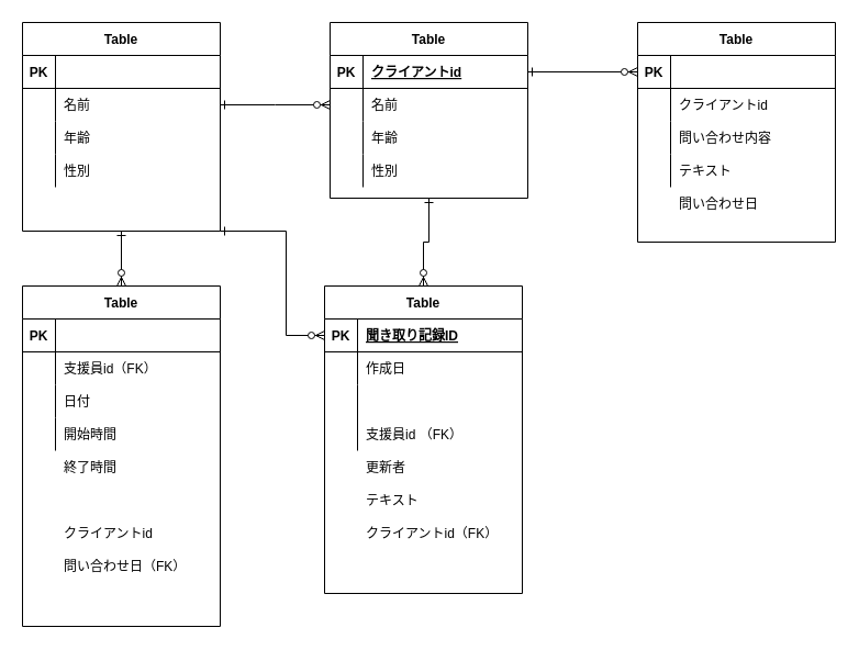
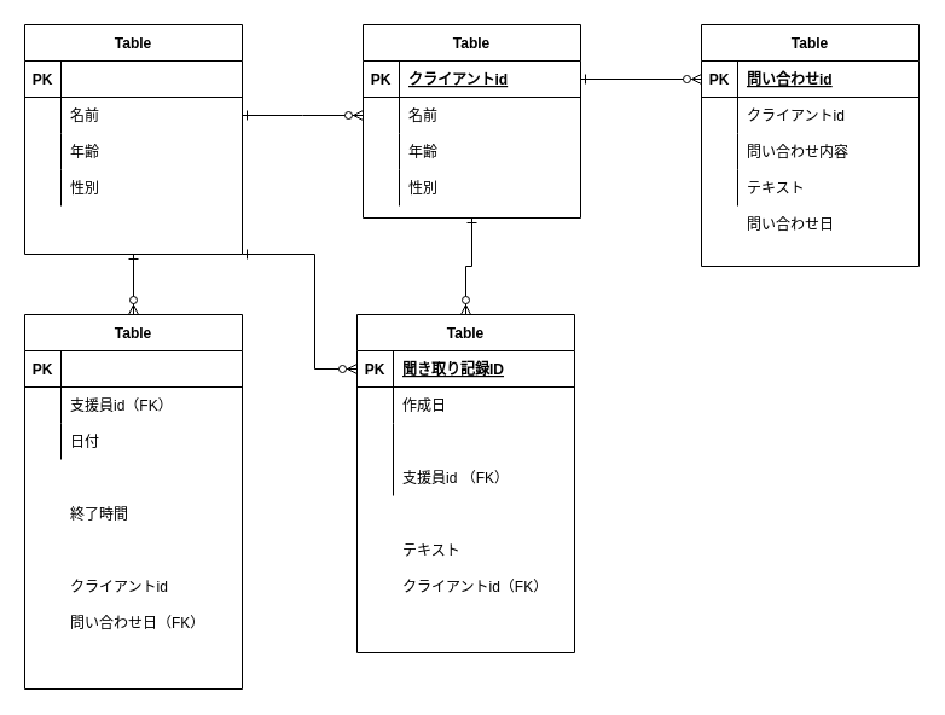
  <mxCell id="0" />
  <mxCell id="1" parent="0" />
  <mxCell id="2" style="edgeStyle=orthogonalEdgeStyle;rounded=0;orthogonalLoop=1;jettySize=auto;html=1;entryX=0.5;entryY=0;entryDx=0;entryDy=0;startArrow=ERone;startFill=0;endArrow=ERzeroToMany;endFill=1;" edge="1" parent="1" source="3" target="64"><mxGeometry relative="1" as="geometry" /></mxCell>
  <mxCell id="3" value="Table" style="shape=table;startSize=30;container=1;collapsible=1;childLayout=tableLayout;fixedRows=1;rowLines=0;fontStyle=1;align=center;resizeLast=1;" vertex="1" parent="1"><mxGeometry x="300" y="20" width="180" height="160" as="geometry" /></mxCell>
  <mxCell id="4" value="" style="shape=partialRectangle;collapsible=0;dropTarget=0;pointerEvents=0;fillColor=none;top=0;left=0;bottom=1;right=0;points=[[0,0.5],[1,0.5]];portConstraint=eastwest;" vertex="1" parent="3"><mxGeometry y="30" width="180" height="30" as="geometry" /></mxCell>
  <mxCell id="5" value="PK" style="shape=partialRectangle;connectable=0;fillColor=none;top=0;left=0;bottom=0;right=0;fontStyle=1;overflow=hidden;" vertex="1" parent="4"><mxGeometry width="30" height="30" as="geometry" /></mxCell>
  <mxCell id="6" value="クライアントid" style="shape=partialRectangle;connectable=0;fillColor=none;top=0;left=0;bottom=0;right=0;align=left;spacingLeft=6;fontStyle=5;overflow=hidden;" vertex="1" parent="4"><mxGeometry x="30" width="150" height="30" as="geometry" /></mxCell>
  <mxCell id="7" value="" style="shape=partialRectangle;collapsible=0;dropTarget=0;pointerEvents=0;fillColor=none;top=0;left=0;bottom=0;right=0;points=[[0,0.5],[1,0.5]];portConstraint=eastwest;" vertex="1" parent="3"><mxGeometry y="60" width="180" height="30" as="geometry" /></mxCell>
  <mxCell id="8" value="" style="shape=partialRectangle;connectable=0;fillColor=none;top=0;left=0;bottom=0;right=0;editable=1;overflow=hidden;" vertex="1" parent="7"><mxGeometry width="30" height="30" as="geometry" /></mxCell>
  <mxCell id="9" value="名前" style="shape=partialRectangle;connectable=0;fillColor=none;top=0;left=0;bottom=0;right=0;align=left;spacingLeft=6;overflow=hidden;" vertex="1" parent="7"><mxGeometry x="30" width="150" height="30" as="geometry" /></mxCell>
  <mxCell id="10" value="" style="shape=partialRectangle;collapsible=0;dropTarget=0;pointerEvents=0;fillColor=none;top=0;left=0;bottom=0;right=0;points=[[0,0.5],[1,0.5]];portConstraint=eastwest;" vertex="1" parent="3"><mxGeometry y="90" width="180" height="30" as="geometry" /></mxCell>
  <mxCell id="11" value="" style="shape=partialRectangle;connectable=0;fillColor=none;top=0;left=0;bottom=0;right=0;editable=1;overflow=hidden;" vertex="1" parent="10"><mxGeometry width="30" height="30" as="geometry" /></mxCell>
  <mxCell id="12" value="年齢" style="shape=partialRectangle;connectable=0;fillColor=none;top=0;left=0;bottom=0;right=0;align=left;spacingLeft=6;overflow=hidden;" vertex="1" parent="10"><mxGeometry x="30" width="150" height="30" as="geometry" /></mxCell>
  <mxCell id="13" value="" style="shape=partialRectangle;collapsible=0;dropTarget=0;pointerEvents=0;fillColor=none;top=0;left=0;bottom=0;right=0;points=[[0,0.5],[1,0.5]];portConstraint=eastwest;" vertex="1" parent="3"><mxGeometry y="120" width="180" height="30" as="geometry" /></mxCell>
  <mxCell id="14" value="" style="shape=partialRectangle;connectable=0;fillColor=none;top=0;left=0;bottom=0;right=0;editable=1;overflow=hidden;" vertex="1" parent="13"><mxGeometry width="30" height="30" as="geometry" /></mxCell>
  <mxCell id="15" value="性別" style="shape=partialRectangle;connectable=0;fillColor=none;top=0;left=0;bottom=0;right=0;align=left;spacingLeft=6;overflow=hidden;" vertex="1" parent="13"><mxGeometry x="30" width="150" height="30" as="geometry" /></mxCell>
  <mxCell id="16" value="" style="group" vertex="1" connectable="0" parent="1"><mxGeometry x="20" y="20" width="180" height="190" as="geometry" /></mxCell>
  <mxCell id="17" value="Table" style="shape=table;startSize=30;container=1;collapsible=1;childLayout=tableLayout;fixedRows=1;rowLines=0;fontStyle=1;align=center;resizeLast=1;" vertex="1" parent="16"><mxGeometry width="180" height="190" as="geometry" /></mxCell>
  <mxCell id="18" value="" style="shape=partialRectangle;collapsible=0;dropTarget=0;pointerEvents=0;fillColor=none;top=0;left=0;bottom=1;right=0;points=[[0,0.5],[1,0.5]];portConstraint=eastwest;" vertex="1" parent="17"><mxGeometry y="30" width="180" height="30" as="geometry" /></mxCell>
  <mxCell id="19" value="PK" style="shape=partialRectangle;connectable=0;fillColor=none;top=0;left=0;bottom=0;right=0;fontStyle=1;overflow=hidden;" vertex="1" parent="18"><mxGeometry width="30" height="30" as="geometry" /></mxCell>
  <mxCell id="20" value="" style="shape=partialRectangle;collapsible=0;dropTarget=0;pointerEvents=0;fillColor=none;top=0;left=0;bottom=0;right=0;points=[[0,0.5],[1,0.5]];portConstraint=eastwest;" vertex="1" parent="17"><mxGeometry y="60" width="180" height="30" as="geometry" /></mxCell>
  <mxCell id="21" value="" style="shape=partialRectangle;connectable=0;fillColor=none;top=0;left=0;bottom=0;right=0;editable=1;overflow=hidden;" vertex="1" parent="20"><mxGeometry width="30" height="30" as="geometry" /></mxCell>
  <mxCell id="22" value="名前" style="shape=partialRectangle;connectable=0;fillColor=none;top=0;left=0;bottom=0;right=0;align=left;spacingLeft=6;overflow=hidden;" vertex="1" parent="20"><mxGeometry x="30" width="150" height="30" as="geometry" /></mxCell>
  <mxCell id="23" value="" style="shape=partialRectangle;collapsible=0;dropTarget=0;pointerEvents=0;fillColor=none;top=0;left=0;bottom=0;right=0;points=[[0,0.5],[1,0.5]];portConstraint=eastwest;" vertex="1" parent="17"><mxGeometry y="90" width="180" height="30" as="geometry" /></mxCell>
  <mxCell id="24" value="" style="shape=partialRectangle;connectable=0;fillColor=none;top=0;left=0;bottom=0;right=0;editable=1;overflow=hidden;" vertex="1" parent="23"><mxGeometry width="30" height="30" as="geometry" /></mxCell>
  <mxCell id="25" value="年齢" style="shape=partialRectangle;connectable=0;fillColor=none;top=0;left=0;bottom=0;right=0;align=left;spacingLeft=6;overflow=hidden;" vertex="1" parent="23"><mxGeometry x="30" width="150" height="30" as="geometry" /></mxCell>
  <mxCell id="26" value="" style="shape=partialRectangle;collapsible=0;dropTarget=0;pointerEvents=0;fillColor=none;top=0;left=0;bottom=0;right=0;points=[[0,0.5],[1,0.5]];portConstraint=eastwest;" vertex="1" parent="17"><mxGeometry y="120" width="180" height="30" as="geometry" /></mxCell>
  <mxCell id="27" value="" style="shape=partialRectangle;connectable=0;fillColor=none;top=0;left=0;bottom=0;right=0;editable=1;overflow=hidden;" vertex="1" parent="26"><mxGeometry width="30" height="30" as="geometry" /></mxCell>
  <mxCell id="28" value="性別" style="shape=partialRectangle;connectable=0;fillColor=none;top=0;left=0;bottom=0;right=0;align=left;spacingLeft=6;overflow=hidden;" vertex="1" parent="26"><mxGeometry x="30" width="150" height="30" as="geometry" /></mxCell>
  <mxCell id="29" value="" style="group" vertex="1" connectable="0" parent="1"><mxGeometry x="20" y="260" width="180" height="310" as="geometry" /></mxCell>
  <mxCell id="30" value="Table" style="shape=table;startSize=30;container=1;collapsible=1;childLayout=tableLayout;fixedRows=1;rowLines=0;fontStyle=1;align=center;resizeLast=1;" vertex="1" parent="29"><mxGeometry width="180" height="310" as="geometry" /></mxCell>
  <mxCell id="31" value="" style="shape=partialRectangle;collapsible=0;dropTarget=0;pointerEvents=0;fillColor=none;top=0;left=0;bottom=1;right=0;points=[[0,0.5],[1,0.5]];portConstraint=eastwest;" vertex="1" parent="30"><mxGeometry y="30" width="180" height="30" as="geometry" /></mxCell>
  <mxCell id="32" value="PK" style="shape=partialRectangle;connectable=0;fillColor=none;top=0;left=0;bottom=0;right=0;fontStyle=1;overflow=hidden;" vertex="1" parent="31"><mxGeometry width="30" height="30" as="geometry" /></mxCell>
  <mxCell id="33" value="" style="shape=partialRectangle;collapsible=0;dropTarget=0;pointerEvents=0;fillColor=none;top=0;left=0;bottom=0;right=0;points=[[0,0.5],[1,0.5]];portConstraint=eastwest;" vertex="1" parent="30"><mxGeometry y="60" width="180" height="30" as="geometry" /></mxCell>
  <mxCell id="34" value="" style="shape=partialRectangle;connectable=0;fillColor=none;top=0;left=0;bottom=0;right=0;editable=1;overflow=hidden;" vertex="1" parent="33"><mxGeometry width="30" height="30" as="geometry" /></mxCell>
  <mxCell id="35" value="支援員id（FK）" style="shape=partialRectangle;connectable=0;fillColor=none;top=0;left=0;bottom=0;right=0;align=left;spacingLeft=6;overflow=hidden;" vertex="1" parent="33"><mxGeometry x="30" width="150" height="30" as="geometry" /></mxCell>
  <mxCell id="36" value="" style="shape=partialRectangle;collapsible=0;dropTarget=0;pointerEvents=0;fillColor=none;top=0;left=0;bottom=0;right=0;points=[[0,0.5],[1,0.5]];portConstraint=eastwest;" vertex="1" parent="30"><mxGeometry y="90" width="180" height="30" as="geometry" /></mxCell>
  <mxCell id="37" value="" style="shape=partialRectangle;connectable=0;fillColor=none;top=0;left=0;bottom=0;right=0;editable=1;overflow=hidden;" vertex="1" parent="36"><mxGeometry width="30" height="30" as="geometry" /></mxCell>
  <mxCell id="38" value="日付" style="shape=partialRectangle;connectable=0;fillColor=none;top=0;left=0;bottom=0;right=0;align=left;spacingLeft=6;overflow=hidden;" vertex="1" parent="36"><mxGeometry x="30" width="150" height="30" as="geometry" /></mxCell>
  <mxCell id="39" value="" style="shape=partialRectangle;collapsible=0;dropTarget=0;pointerEvents=0;fillColor=none;top=0;left=0;bottom=0;right=0;points=[[0,0.5],[1,0.5]];portConstraint=eastwest;" vertex="1" parent="30"><mxGeometry y="120" width="180" height="30" as="geometry" /></mxCell>
  <mxCell id="40" value="" style="shape=partialRectangle;connectable=0;fillColor=none;top=0;left=0;bottom=0;right=0;editable=1;overflow=hidden;" vertex="1" parent="39"><mxGeometry width="30" height="30" as="geometry" /></mxCell>
- <mxCell id="41" value="開始時間" style="shape=partialRectangle;connectable=0;fillColor=none;top=0;left=0;bottom=0;right=0;align=left;spacingLeft=6;overflow=hidden;" vertex="1" parent="39"><mxGeometry x="30" width="150" height="30" as="geometry" /></mxCell>
  <mxCell id="42" value="終了時間" style="shape=partialRectangle;connectable=0;fillColor=none;top=0;left=0;bottom=0;right=0;align=left;spacingLeft=6;overflow=hidden;" vertex="1" parent="29"><mxGeometry x="30" y="150" width="150" height="30" as="geometry" /></mxCell>
  <mxCell id="43" value="クライアントid" style="shape=partialRectangle;connectable=0;fillColor=none;top=0;left=0;bottom=0;right=0;align=left;spacingLeft=6;overflow=hidden;" vertex="1" parent="29"><mxGeometry x="30" y="210" width="150" height="30" as="geometry" /></mxCell>
  <mxCell id="44" value="問い合わせ日（FK）" style="shape=partialRectangle;connectable=0;fillColor=none;top=0;left=0;bottom=0;right=0;align=left;spacingLeft=6;overflow=hidden;" vertex="1" parent="29"><mxGeometry x="30" y="240" width="150" height="30" as="geometry" /></mxCell>
  <mxCell id="45" value="Table" style="shape=table;startSize=30;container=1;collapsible=1;childLayout=tableLayout;fixedRows=1;rowLines=0;fontStyle=1;align=center;resizeLast=1;" vertex="1" parent="1"><mxGeometry x="580" y="20" width="180" height="200" as="geometry" /></mxCell>
  <mxCell id="46" value="" style="shape=partialRectangle;collapsible=0;dropTarget=0;pointerEvents=0;fillColor=none;top=0;left=0;bottom=1;right=0;points=[[0,0.5],[1,0.5]];portConstraint=eastwest;" vertex="1" parent="45"><mxGeometry y="30" width="180" height="30" as="geometry" /></mxCell>
  <mxCell id="47" value="PK" style="shape=partialRectangle;connectable=0;fillColor=none;top=0;left=0;bottom=0;right=0;fontStyle=1;overflow=hidden;" vertex="1" parent="46"><mxGeometry width="30" height="30" as="geometry" /></mxCell>
+ <mxCell id="48" value="問い合わせid" style="shape=partialRectangle;connectable=0;fillColor=none;top=0;left=0;bottom=0;right=0;align=left;spacingLeft=6;fontStyle=5;overflow=hidden;" vertex="1" parent="46"><mxGeometry x="30" width="150" height="30" as="geometry" /></mxCell>
  <mxCell id="49" value="" style="shape=partialRectangle;collapsible=0;dropTarget=0;pointerEvents=0;fillColor=none;top=0;left=0;bottom=0;right=0;points=[[0,0.5],[1,0.5]];portConstraint=eastwest;" vertex="1" parent="45"><mxGeometry y="60" width="180" height="30" as="geometry" /></mxCell>
  <mxCell id="50" value="" style="shape=partialRectangle;connectable=0;fillColor=none;top=0;left=0;bottom=0;right=0;editable=1;overflow=hidden;" vertex="1" parent="49"><mxGeometry width="30" height="30" as="geometry" /></mxCell>
  <mxCell id="51" value="クライアントid" style="shape=partialRectangle;connectable=0;fillColor=none;top=0;left=0;bottom=0;right=0;align=left;spacingLeft=6;overflow=hidden;" vertex="1" parent="49"><mxGeometry x="30" width="150" height="30" as="geometry" /></mxCell>
  <mxCell id="52" value="" style="shape=partialRectangle;collapsible=0;dropTarget=0;pointerEvents=0;fillColor=none;top=0;left=0;bottom=0;right=0;points=[[0,0.5],[1,0.5]];portConstraint=eastwest;" vertex="1" parent="45"><mxGeometry y="90" width="180" height="30" as="geometry" /></mxCell>
  <mxCell id="53" value="" style="shape=partialRectangle;connectable=0;fillColor=none;top=0;left=0;bottom=0;right=0;editable=1;overflow=hidden;" vertex="1" parent="52"><mxGeometry width="30" height="30" as="geometry" /></mxCell>
  <mxCell id="54" value="問い合わせ内容" style="shape=partialRectangle;connectable=0;fillColor=none;top=0;left=0;bottom=0;right=0;align=left;spacingLeft=6;overflow=hidden;" vertex="1" parent="52"><mxGeometry x="30" width="150" height="30" as="geometry" /></mxCell>
  <mxCell id="55" value="" style="shape=partialRectangle;collapsible=0;dropTarget=0;pointerEvents=0;fillColor=none;top=0;left=0;bottom=0;right=0;points=[[0,0.5],[1,0.5]];portConstraint=eastwest;" vertex="1" parent="45"><mxGeometry y="120" width="180" height="30" as="geometry" /></mxCell>
  <mxCell id="56" value="" style="shape=partialRectangle;connectable=0;fillColor=none;top=0;left=0;bottom=0;right=0;editable=1;overflow=hidden;" vertex="1" parent="55"><mxGeometry width="30" height="30" as="geometry" /></mxCell>
  <mxCell id="57" value="テキスト" style="shape=partialRectangle;connectable=0;fillColor=none;top=0;left=0;bottom=0;right=0;align=left;spacingLeft=6;overflow=hidden;" vertex="1" parent="55"><mxGeometry x="30" width="150" height="30" as="geometry" /></mxCell>
  <mxCell id="58" style="edgeStyle=orthogonalEdgeStyle;rounded=0;orthogonalLoop=1;jettySize=auto;html=1;endArrow=ERzeroToMany;endFill=1;startArrow=ERone;startFill=0;" edge="1" parent="1" source="20"><mxGeometry relative="1" as="geometry"><mxPoint x="300" y="95" as="targetPoint" /></mxGeometry></mxCell>
  <mxCell id="59" style="edgeStyle=orthogonalEdgeStyle;rounded=0;orthogonalLoop=1;jettySize=auto;html=1;exitX=0.5;exitY=1;exitDx=0;exitDy=0;startArrow=ERone;startFill=0;endArrow=ERzeroToMany;endFill=1;" edge="1" parent="1" source="17" target="30"><mxGeometry relative="1" as="geometry" /></mxCell>
  <mxCell id="60" style="edgeStyle=orthogonalEdgeStyle;rounded=0;orthogonalLoop=1;jettySize=auto;html=1;exitX=1;exitY=1;exitDx=0;exitDy=0;entryX=0;entryY=0.5;entryDx=0;entryDy=0;startArrow=ERone;startFill=0;endArrow=ERzeroToMany;endFill=1;" edge="1" parent="1" source="17" target="65"><mxGeometry relative="1" as="geometry"><Array as="points"><mxPoint x="260" y="210" /><mxPoint x="260" y="305" /></Array></mxGeometry></mxCell>
  <mxCell id="61" style="edgeStyle=orthogonalEdgeStyle;rounded=0;orthogonalLoop=1;jettySize=auto;html=1;startArrow=ERone;startFill=0;endArrow=ERzeroToMany;endFill=1;" edge="1" parent="1" source="4" target="46"><mxGeometry relative="1" as="geometry" /></mxCell>
  <mxCell id="62" value="" style="shape=partialRectangle;collapsible=0;dropTarget=0;pointerEvents=0;fillColor=none;top=0;left=0;bottom=0;right=0;points=[[0,0.5],[1,0.5]];portConstraint=eastwest;container=0;" vertex="1" parent="1"><mxGeometry x="580" y="170" width="180" height="30" as="geometry" /></mxCell>
  <mxCell id="63" value="" style="group" vertex="1" connectable="0" parent="1"><mxGeometry x="295" y="260" width="180" height="280" as="geometry" /></mxCell>
  <mxCell id="64" value="Table" style="shape=table;startSize=30;container=1;collapsible=1;childLayout=tableLayout;fixedRows=1;rowLines=0;fontStyle=1;align=center;resizeLast=1;" vertex="1" parent="63"><mxGeometry width="180" height="280" as="geometry" /></mxCell>
  <mxCell id="65" value="" style="shape=partialRectangle;collapsible=0;dropTarget=0;pointerEvents=0;fillColor=none;top=0;left=0;bottom=1;right=0;points=[[0,0.5],[1,0.5]];portConstraint=eastwest;" vertex="1" parent="64"><mxGeometry y="30" width="180" height="30" as="geometry" /></mxCell>
  <mxCell id="66" value="PK" style="shape=partialRectangle;connectable=0;fillColor=none;top=0;left=0;bottom=0;right=0;fontStyle=1;overflow=hidden;" vertex="1" parent="65"><mxGeometry width="30" height="30" as="geometry" /></mxCell>
  <mxCell id="67" value="聞き取り記録ID" style="shape=partialRectangle;connectable=0;fillColor=none;top=0;left=0;bottom=0;right=0;align=left;spacingLeft=6;fontStyle=5;overflow=hidden;" vertex="1" parent="65"><mxGeometry x="30" width="150" height="30" as="geometry" /></mxCell>
  <mxCell id="68" value="" style="shape=partialRectangle;collapsible=0;dropTarget=0;pointerEvents=0;fillColor=none;top=0;left=0;bottom=0;right=0;points=[[0,0.5],[1,0.5]];portConstraint=eastwest;" vertex="1" parent="64"><mxGeometry y="60" width="180" height="30" as="geometry" /></mxCell>
  <mxCell id="69" value="" style="shape=partialRectangle;connectable=0;fillColor=none;top=0;left=0;bottom=0;right=0;editable=1;overflow=hidden;" vertex="1" parent="68"><mxGeometry width="30" height="30" as="geometry" /></mxCell>
  <mxCell id="70" value="作成日" style="shape=partialRectangle;connectable=0;fillColor=none;top=0;left=0;bottom=0;right=0;align=left;spacingLeft=6;overflow=hidden;" vertex="1" parent="68"><mxGeometry x="30" width="150" height="30" as="geometry" /></mxCell>
  <mxCell id="71" value="" style="shape=partialRectangle;collapsible=0;dropTarget=0;pointerEvents=0;fillColor=none;top=0;left=0;bottom=0;right=0;points=[[0,0.5],[1,0.5]];portConstraint=eastwest;" vertex="1" parent="64"><mxGeometry y="90" width="180" height="30" as="geometry" /></mxCell>
  <mxCell id="72" value="" style="shape=partialRectangle;connectable=0;fillColor=none;top=0;left=0;bottom=0;right=0;editable=1;overflow=hidden;" vertex="1" parent="71"><mxGeometry width="30" height="30" as="geometry" /></mxCell>
  <mxCell id="73" value="" style="shape=partialRectangle;collapsible=0;dropTarget=0;pointerEvents=0;fillColor=none;top=0;left=0;bottom=0;right=0;points=[[0,0.5],[1,0.5]];portConstraint=eastwest;" vertex="1" parent="64"><mxGeometry y="120" width="180" height="30" as="geometry" /></mxCell>
  <mxCell id="74" value="" style="shape=partialRectangle;connectable=0;fillColor=none;top=0;left=0;bottom=0;right=0;editable=1;overflow=hidden;" vertex="1" parent="73"><mxGeometry width="30" height="30" as="geometry" /></mxCell>
  <mxCell id="75" value="支援員id （FK）" style="shape=partialRectangle;connectable=0;fillColor=none;top=0;left=0;bottom=0;right=0;align=left;spacingLeft=6;overflow=hidden;" vertex="1" parent="73"><mxGeometry x="30" width="150" height="30" as="geometry" /></mxCell>
  <mxCell id="76" value="" style="shape=partialRectangle;collapsible=0;dropTarget=0;pointerEvents=0;fillColor=none;top=0;left=0;bottom=0;right=0;points=[[0,0.5],[1,0.5]];portConstraint=eastwest;" vertex="1" parent="63"><mxGeometry y="150" width="180" height="30" as="geometry" /></mxCell>
  <mxCell id="77" value="" style="shape=partialRectangle;connectable=0;fillColor=none;top=0;left=0;bottom=0;right=0;editable=1;overflow=hidden;" vertex="1" parent="76"><mxGeometry width="30" height="30" as="geometry" /></mxCell>
- <mxCell id="78" value="更新者" style="shape=partialRectangle;connectable=0;fillColor=none;top=0;left=0;bottom=0;right=0;align=left;spacingLeft=6;overflow=hidden;" vertex="1" parent="76"><mxGeometry x="30" width="150" height="30" as="geometry" /></mxCell>
  <mxCell id="79" value="" style="shape=partialRectangle;collapsible=0;dropTarget=0;pointerEvents=0;fillColor=none;top=0;left=0;bottom=0;right=0;points=[[0,0.5],[1,0.5]];portConstraint=eastwest;" vertex="1" parent="63"><mxGeometry y="180" width="180" height="30" as="geometry" /></mxCell>
  <mxCell id="80" value="" style="shape=partialRectangle;connectable=0;fillColor=none;top=0;left=0;bottom=0;right=0;editable=1;overflow=hidden;" vertex="1" parent="79"><mxGeometry width="30" height="30" as="geometry" /></mxCell>
  <mxCell id="81" value="テキスト" style="shape=partialRectangle;connectable=0;fillColor=none;top=0;left=0;bottom=0;right=0;align=left;spacingLeft=6;overflow=hidden;" vertex="1" parent="79"><mxGeometry x="30" width="150" height="30" as="geometry" /></mxCell>
  <mxCell id="82" value="" style="shape=partialRectangle;collapsible=0;dropTarget=0;pointerEvents=0;fillColor=none;top=0;left=0;bottom=0;right=0;points=[[0,0.5],[1,0.5]];portConstraint=eastwest;" vertex="1" parent="63"><mxGeometry y="210" width="180" height="30" as="geometry" /></mxCell>
  <mxCell id="83" value="" style="shape=partialRectangle;connectable=0;fillColor=none;top=0;left=0;bottom=0;right=0;editable=1;overflow=hidden;" vertex="1" parent="82"><mxGeometry width="30" height="30" as="geometry" /></mxCell>
  <mxCell id="84" value="クライアントid（FK）" style="shape=partialRectangle;connectable=0;fillColor=none;top=0;left=0;bottom=0;right=0;align=left;spacingLeft=6;overflow=hidden;" vertex="1" parent="82"><mxGeometry x="30" width="150" height="30" as="geometry" /></mxCell>
  <mxCell id="85" value="" style="shape=partialRectangle;connectable=0;fillColor=none;top=0;left=0;bottom=0;right=0;editable=1;overflow=hidden;" vertex="1" parent="1"><mxGeometry x="580" y="170" width="30" height="30" as="geometry" /></mxCell>
  <mxCell id="86" value="問い合わせ日" style="shape=partialRectangle;connectable=0;fillColor=none;top=0;left=0;bottom=0;right=0;align=left;spacingLeft=6;overflow=hidden;" vertex="1" parent="1"><mxGeometry x="610" y="170" width="150" height="30" as="geometry" /></mxCell>
